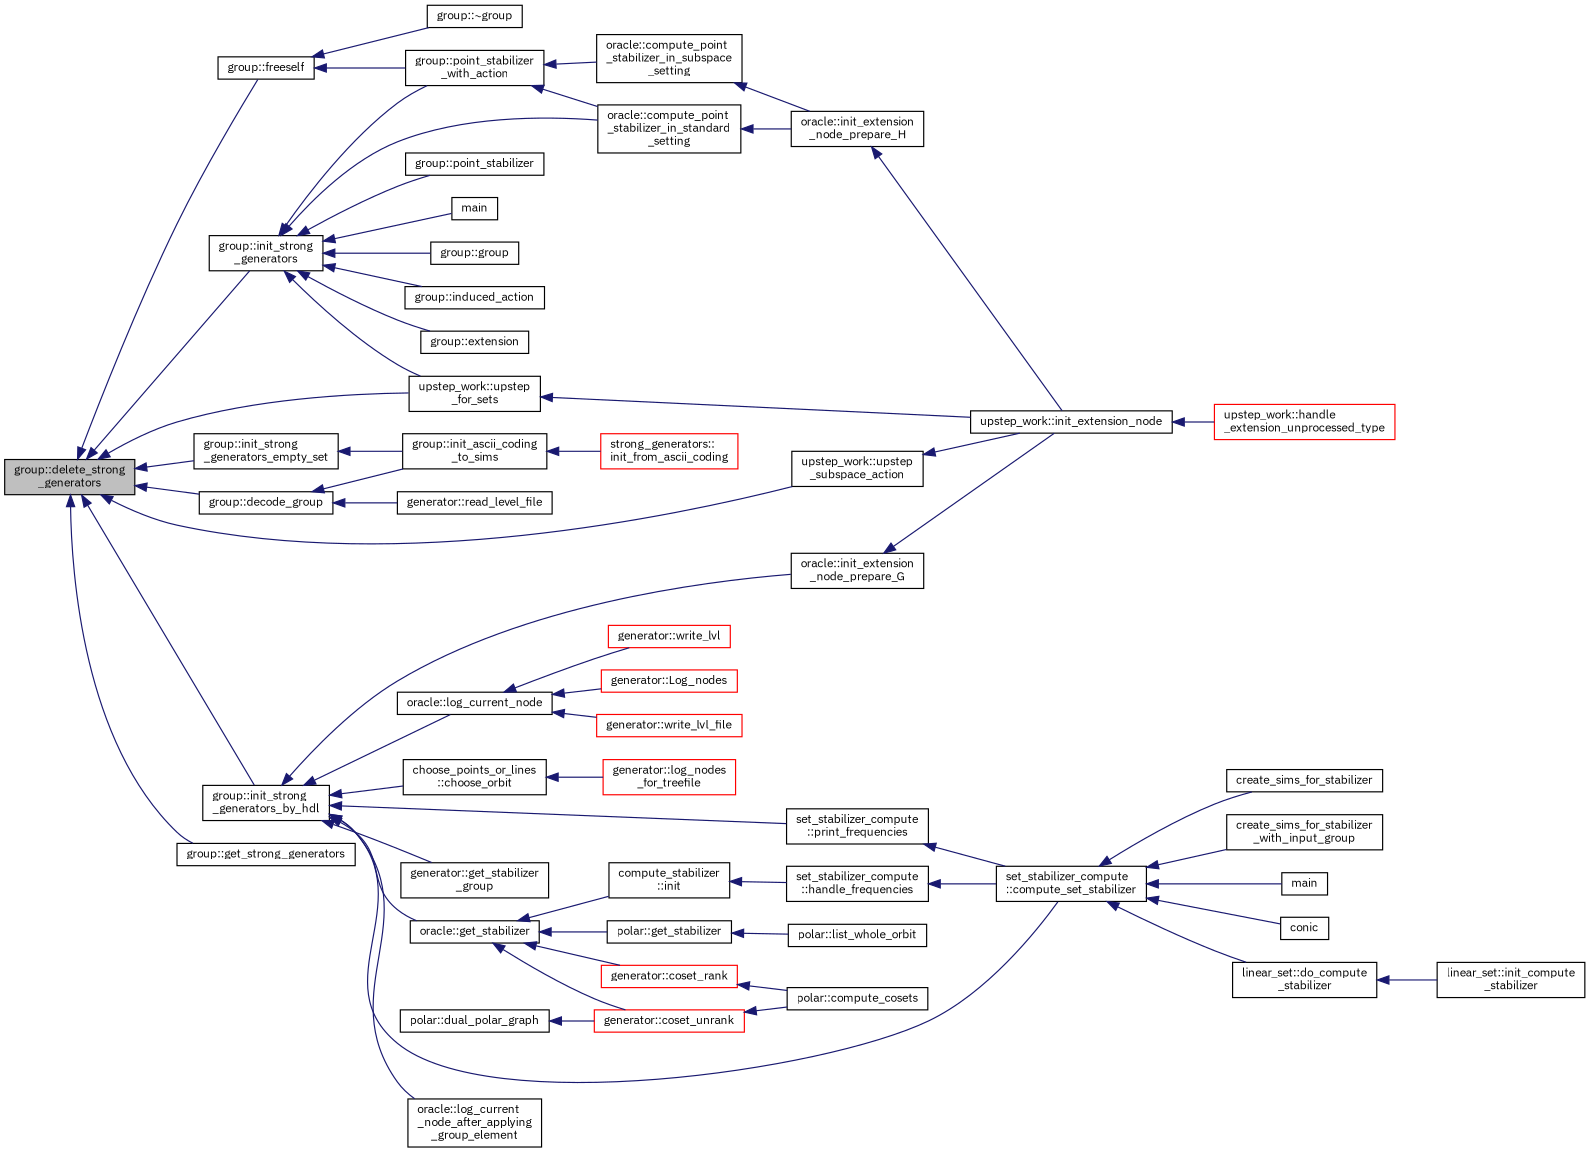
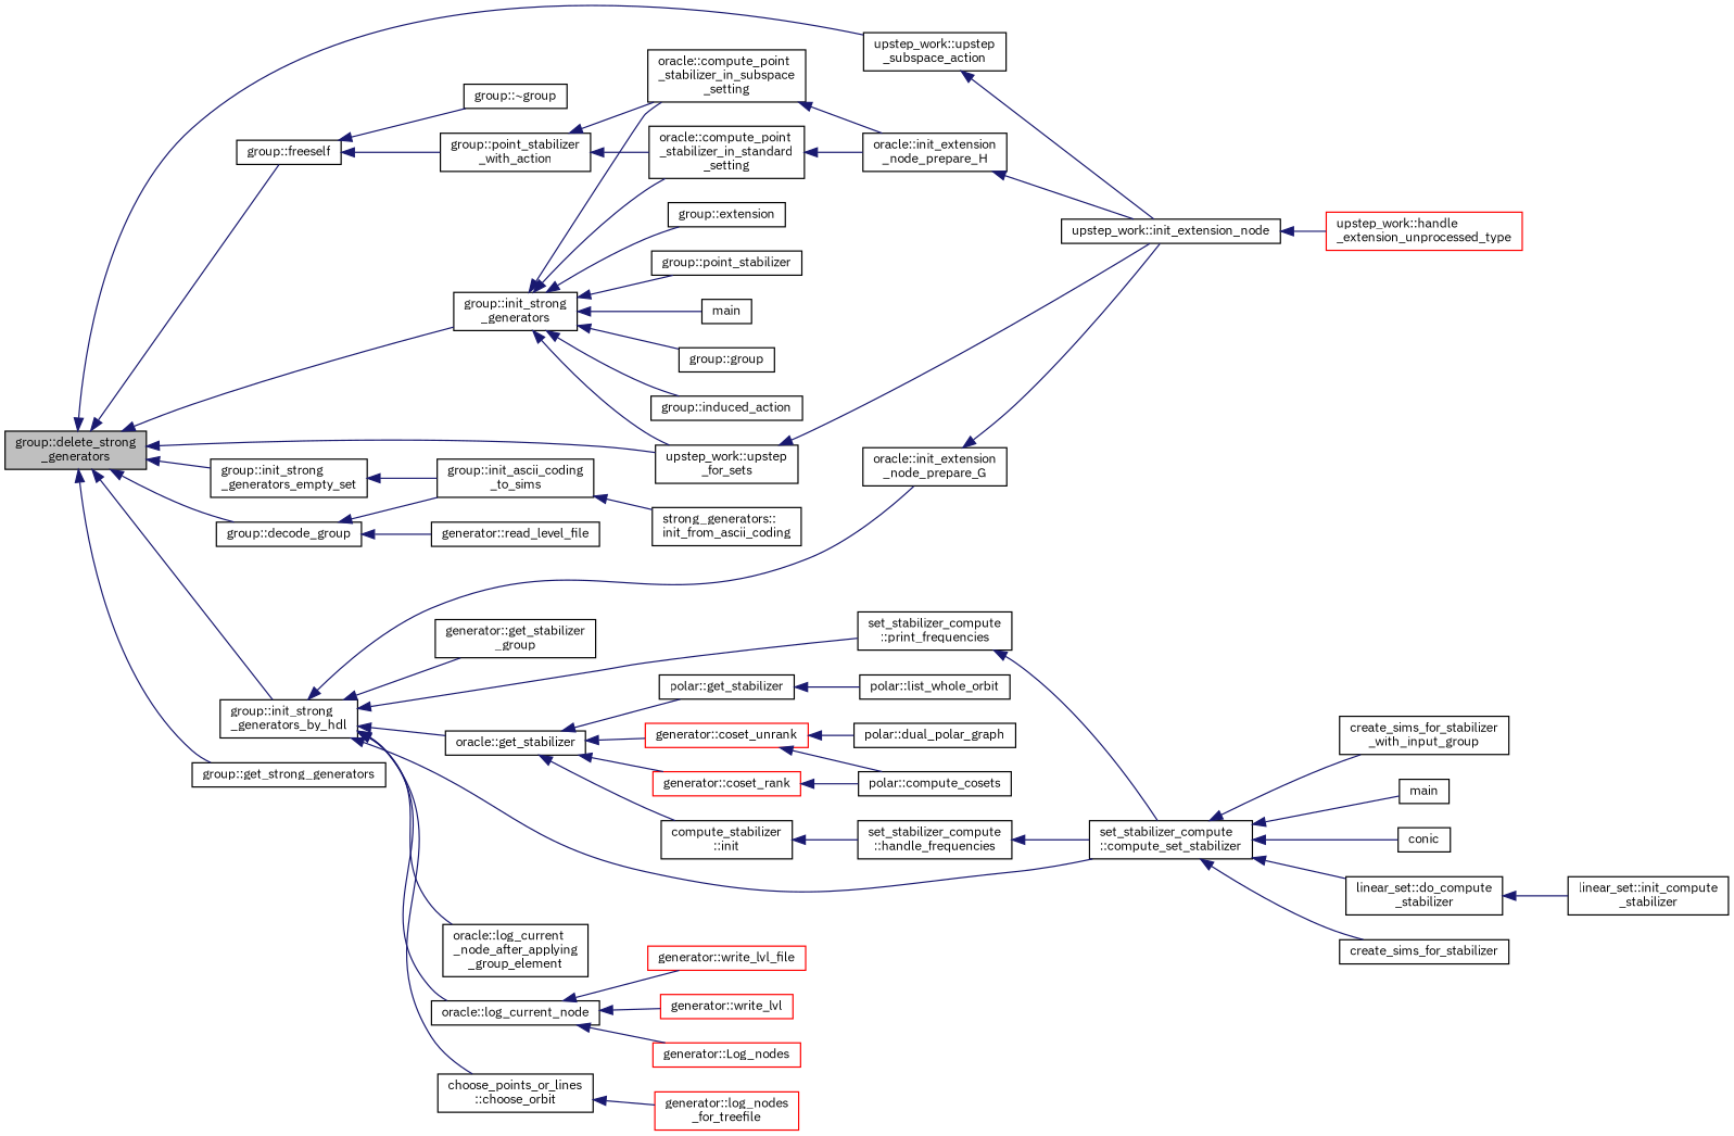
  digraph {
    fontname="IBM Plex Sans"
    rankdir=LR
    node [color=black fillcolor=white fontname="IBM Plex Sans" fontsize=10 shape=record style=filled]
    edge [color=midnightblue dir=back fontname="IBM Plex Sans" fontsize=10 labelfontname=Helvetica labelfontsize=10 style=solid]
    n1 [fillcolor=grey75 fontcolor=black height=0.2 label="group::delete_strong\l_generators" width=0.4]
    n2 [height=0.2 label="group::freeself" width=0.4]
    n3 [height=0.2 label="group::init_strong\l_generators_empty_set" width=0.4]
    n4 [height=0.2 label="group::init_strong\l_generators" width=0.4]
    n5 [height=0.2 label="upstep_work::upstep\l_for_sets" width=0.4]
    n6 [height=0.2 label="upstep_work::upstep\l_subspace_action" width=0.4]
    n7 [height=0.2 label="group::init_strong\l_generators_by_hdl" width=0.4]
    n8 [height=0.2 label="group::decode_group" width=0.4]
    n9 [height=0.2 label="group::get_strong_generators" width=0.4]
    n10 [height=0.2 label="group::~group" width=0.4]
    n11 [height=0.2 label="group::point_stabilizer\l_with_action" width=0.4]
    n12 [height=0.2 label="group::init_ascii_coding\l_to_sims" width=0.4]
    n13 [height=0.2 label="group::point_stabilizer" width=0.4]
    n14 [height=0.2 label="oracle::compute_point\l_stabilizer_in_standard\l_setting" width=0.4]
    n15 [height=0.2 label=main width=0.4]
    n16 [height=0.2 label="group::group" width=0.4]
    n17 [height=0.2 label="group::induced_action" width=0.4]
    n18 [height=0.2 label="group::extension" width=0.4]
    n19 [height=0.2 label="upstep_work::init_extension_node" width=0.4]
    n20 [height=0.2 label="set_stabilizer_compute\l::compute_set_stabilizer" width=0.4]
    n21 [height=0.2 label="set_stabilizer_compute\l::print_frequencies" width=0.4]
    n22 [height=0.2 label="generator::get_stabilizer\l_group" width=0.4]
    n23 [height=0.2 label="oracle::init_extension\l_node_prepare_G" width=0.4]
    n24 [height=0.2 label="oracle::get_stabilizer" width=0.4]
    n25 [height=0.2 label="oracle::log_current_node" width=0.4]
    n26 [height=0.2 label="oracle::log_current\l_node_after_applying\l_group_element" width=0.4]
    n27 [height=0.2 label="choose_points_or_lines\l::choose_orbit" width=0.4]
    n28 [height=0.2 label="generator::read_level_file" width=0.4]
    n29 [height=0.2 label="oracle::compute_point\l_stabilizer_in_subspace\l_setting" width=0.4]
    n30 [height=0.2 label="oracle::init_extension\l_node_prepare_H" width=0.4]
    n31 [color=red height=0.2 label="upstep_work::handle\l_extension_unprocessed_type" width=0.4]
-   n32 [color=red height=0.2 label="strong_generators::\linit_from_ascii_coding" width=0.4]
+   n32 [height=0.2 label="strong_generators::\linit_from_ascii_coding" width=0.4]
    n33 [height=0.2 label=main width=0.4]
    n34 [height=0.2 label=conic width=0.4]
    n35 [height=0.2 label="linear_set::do_compute\l_stabilizer" width=0.4]
    n36 [height=0.2 label=create_sims_for_stabilizer width=0.4]
    n37 [height=0.2 label="create_sims_for_stabilizer\l_with_input_group" width=0.4]
    n38 [height=0.2 label="polar::get_stabilizer" width=0.4]
    n39 [height=0.2 label="compute_stabilizer\l::init" width=0.4]
    n40 [color=red height=0.2 label="generator::coset_unrank" width=0.4]
    n41 [color=red height=0.2 label="generator::coset_rank" width=0.4]
    n42 [color=red height=0.2 label="generator::write_lvl_file" width=0.4]
    n43 [color=red height=0.2 label="generator::write_lvl" width=0.4]
    n44 [color=red height=0.2 label="generator::Log_nodes" width=0.4]
    n45 [color=red height=0.2 label="generator::log_nodes\l_for_treefile" width=0.4]
    n46 [height=0.2 label="linear_set::init_compute\l_stabilizer" width=0.4]
    n47 [height=0.2 label="polar::list_whole_orbit" width=0.4]
    n48 [height=0.2 label="set_stabilizer_compute\l::handle_frequencies" width=0.4]
    n49 [height=0.2 label="polar::compute_cosets" width=0.4]
    n50 [height=0.2 label="polar::dual_polar_graph" width=0.4]
    n1 -> n2
    n1 -> n3
    n1 -> n4
    n1 -> n5
    n1 -> n6
    n1 -> n7
    n1 -> n8
    n1 -> n9
    n2 -> n10
    n2 -> n11
    n3 -> n12
    n4 -> n5
-   n4 -> n11
+   n4 -> n29
    n4 -> n13
    n4 -> n14
    n4 -> n15
    n4 -> n16
    n4 -> n17
    n4 -> n18
    n5 -> n19
    n6 -> n19
    n7 -> n20
    n7 -> n21
    n7 -> n22
    n7 -> n23
    n7 -> n24
    n7 -> n25
    n7 -> n26
    n7 -> n27
    n8 -> n12
    n8 -> n28
    n11 -> n14
    n11 -> n29
    n12 -> n32
    n14 -> n30
    n19 -> n31
    n20 -> n33
    n20 -> n34
    n20 -> n35
    n20 -> n36
    n20 -> n37
    n21 -> n20
    n23 -> n19
    n24 -> n38
    n24 -> n39
    n24 -> n40
    n24 -> n41
    n25 -> n42
    n25 -> n43
    n25 -> n44
    n27 -> n45
    n29 -> n30
    n30 -> n19
    n35 -> n46
    n38 -> n47
    n39 -> n48
    n40 -> n49
-   n50 -> n40
+   n40 -> n50
    n41 -> n49
    n48 -> n20
  }
